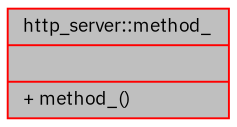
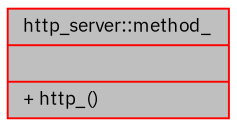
  digraph {
    fontname="IBM Plex Sans"
-   n1 [color=red fillcolor=grey75 fontcolor=black fontname="IBM Plex Sans" fontsize=10 height=0.2 label="{http_server::method_\n||+ method_()\l}" shape=record style=filled width=0.4]
+   n1 [color=red fillcolor=grey75 fontcolor=black fontname="IBM Plex Sans" fontsize=10 height=0.2 label="{http_server::method_\n||+ http_()\l}" shape=record style=filled width=0.4]
  }
